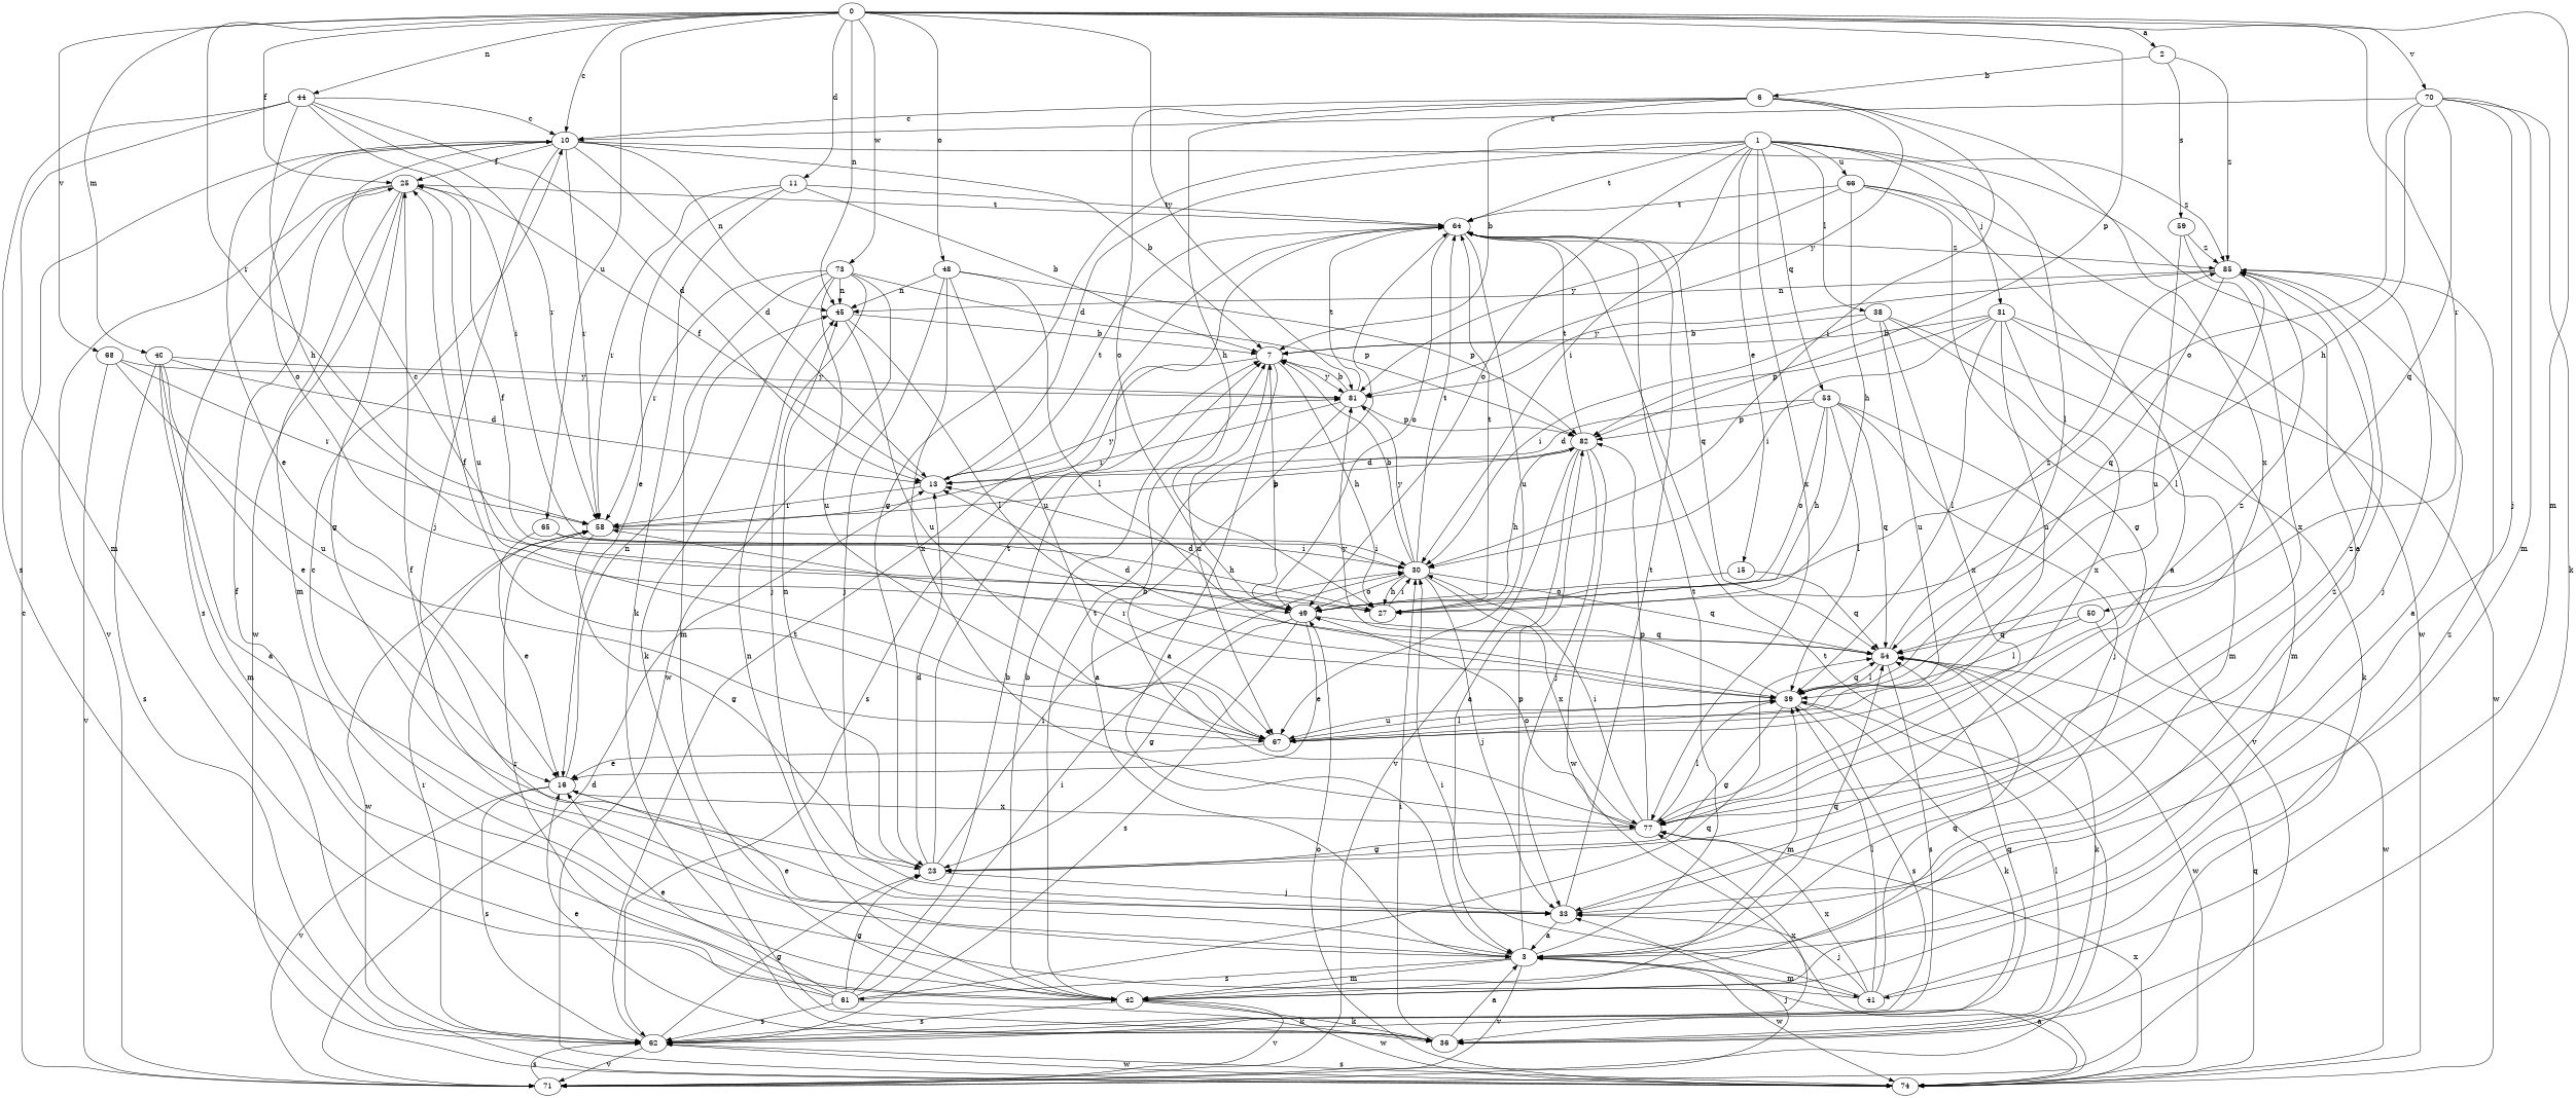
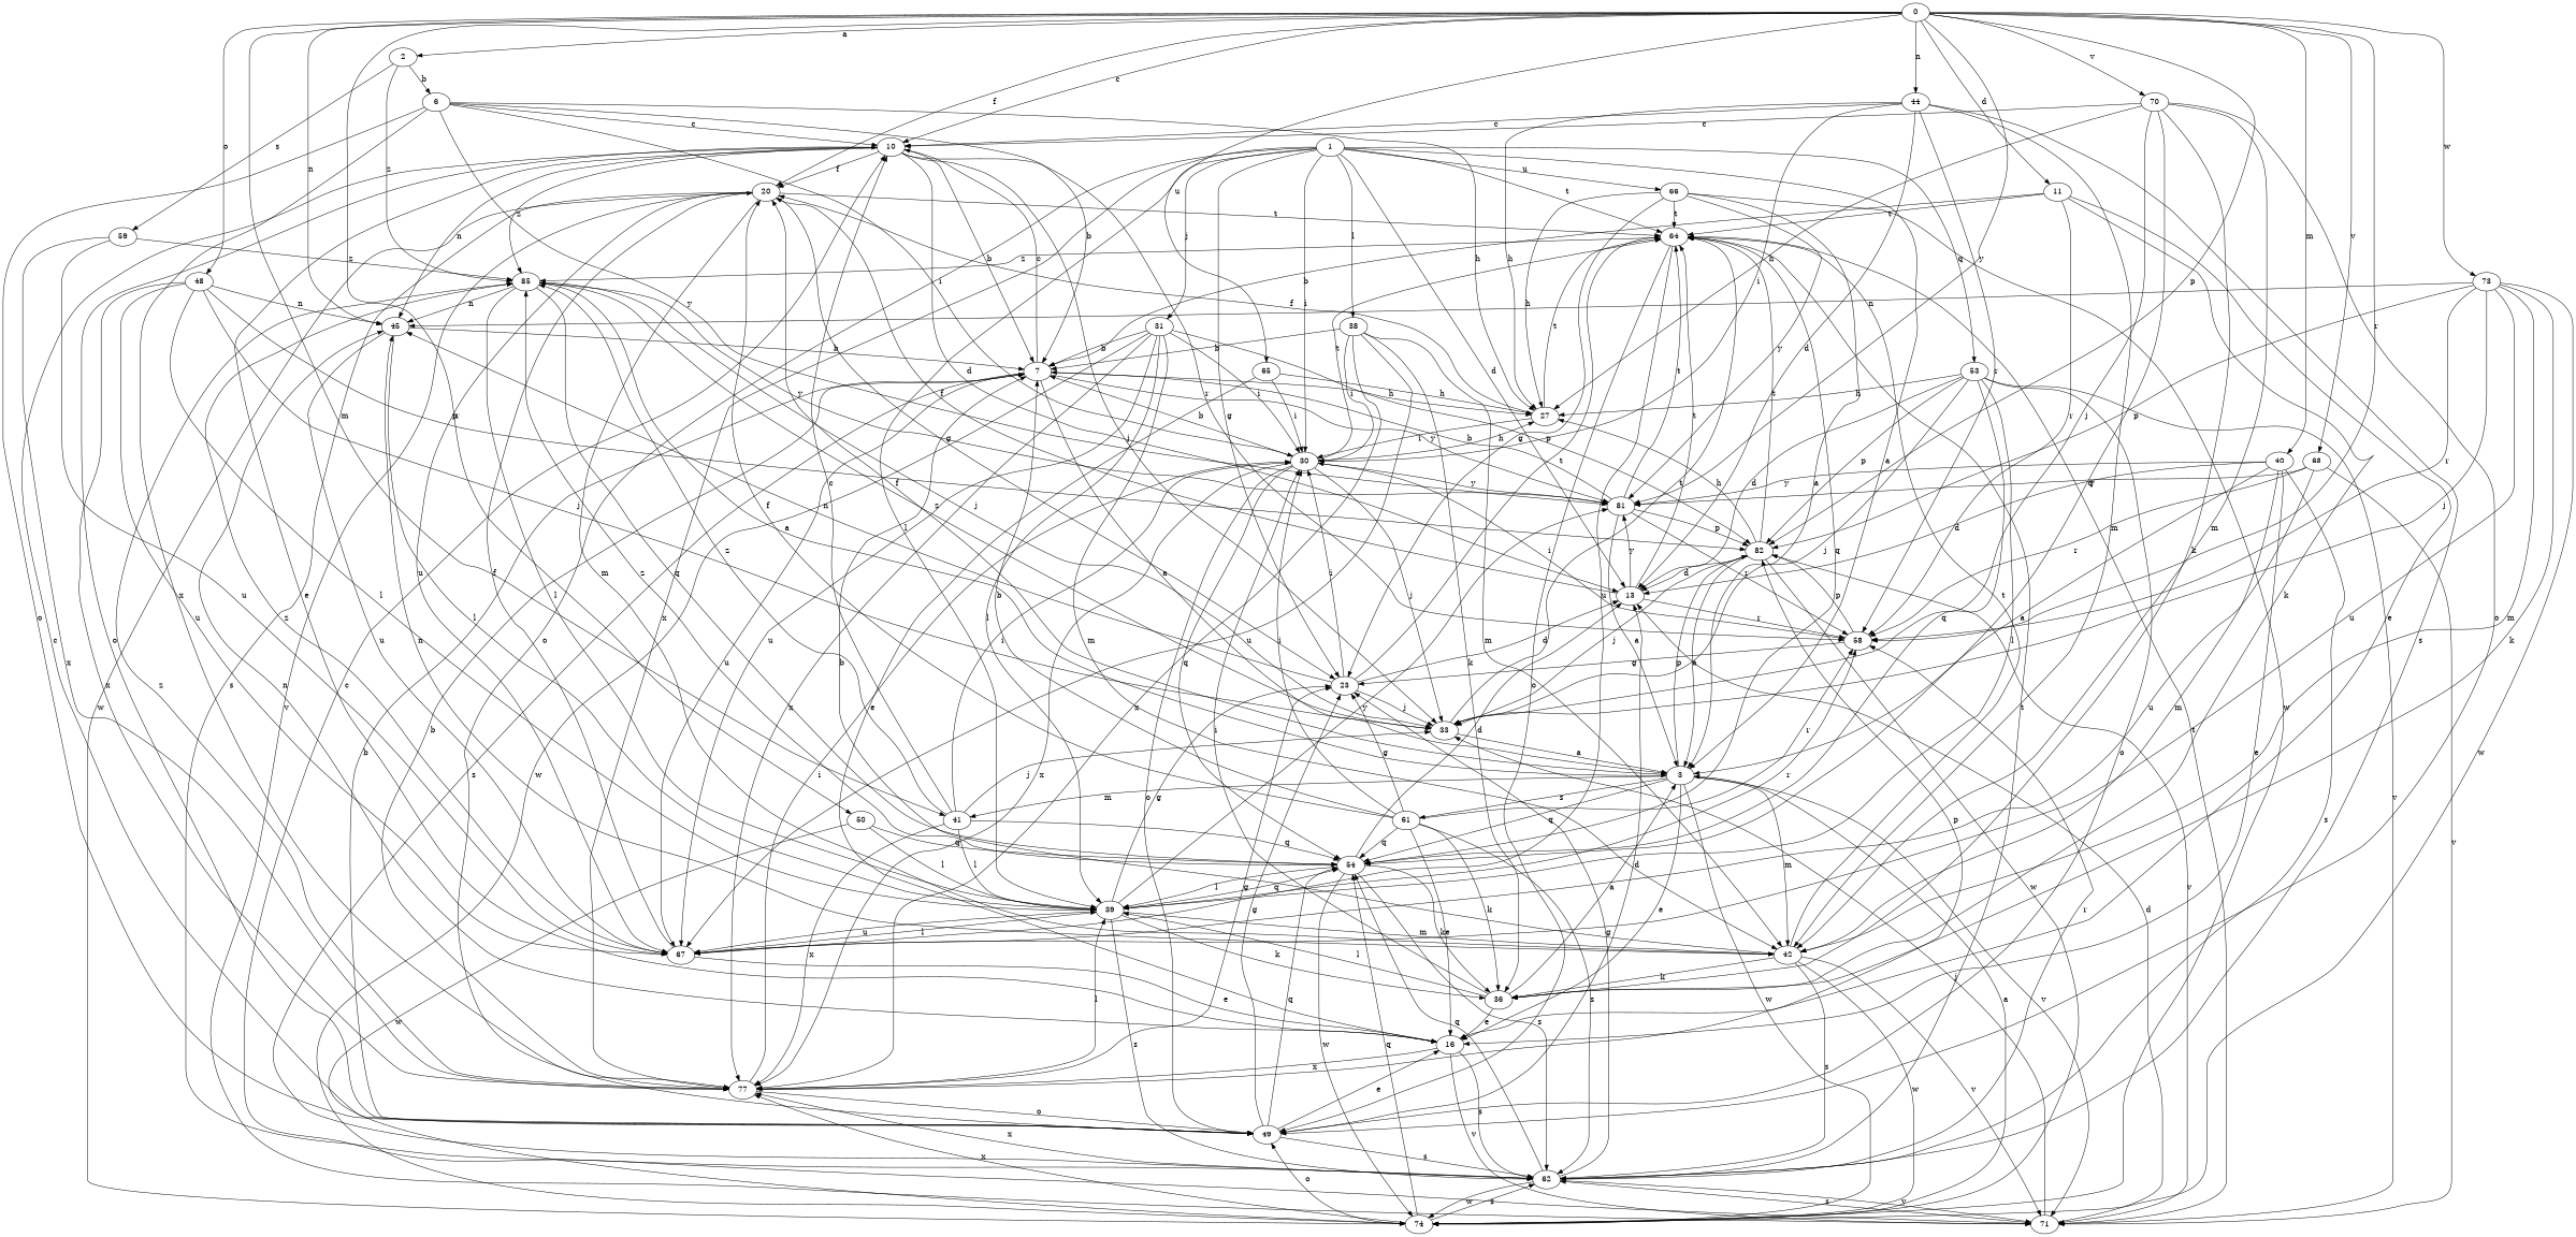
  strict digraph {
    0
    2
    10
    11
-   20 [label=25]
+   20
    40
    41
    44
    45
    48
    n11 [label=82]
    n12 [label=50]
    58
    65
    68
    70
    73
    81
    6
    59
    85
    13
    49
    16
    7
    33
    64
    36
    23
    42
    71
    74
    62
    67
    3
    30
    39
    77
    54
    27
    1
-   15
    31
    38
    53
    66
    61
    0 -> 2 [label=a]
    0 -> 10 [label=c]
    0 -> 11 [label=d]
    0 -> 20 [label=f]
    0 -> 40 [label=m]
    0 -> 41 [label=m]
    0 -> 44 [label=n]
    0 -> 45 [label=n]
    0 -> 48 [label=o]
    0 -> n11 [label=p]
    0 -> n12 [label=r]
    0 -> 58 [label=r]
    0 -> 65 [label=u]
    0 -> 68 [label=v]
    0 -> 70 [label=v]
    0 -> 73 [label=w]
    0 -> 81 [label=y]
    2 -> 6 [label=b]
    2 -> 59 [label=s]
    2 -> 85 [label=z]
    10 -> 20 [label=f]
    10 -> 45 [label=n]
    10 -> 58 [label=r]
    10 -> 85 [label=z]
    10 -> 13 [label=d]
    10 -> 49 [label=o]
    10 -> 16 [label=e]
    10 -> 7 [label=b]
    10 -> 33 [label=j]
    11 -> 58 [label=r]
    11 -> 16 [label=e]
    11 -> 7 [label=b]
    11 -> 64 [label=t]
    11 -> 36 [label=k]
    20 -> 64 [label=t]
    20 -> 23 [label=g]
    20 -> 42 [label=m]
    20 -> 71 [label=v]
    20 -> 74 [label=w]
    20 -> 62 [label=s]
    20 -> 67 [label=u]
    40 -> 81 [label=y]
    40 -> 13 [label=d]
    40 -> 16 [label=e]
    40 -> 42 [label=m]
    40 -> 62 [label=s]
    40 -> 3 [label=a]
    41 -> 10 [label=c]
    41 -> 85 [label=z]
    41 -> 33 [label=j]
    41 -> 30 [label=i]
    41 -> 39 [label=l]
    41 -> 77 [label=x]
    41 -> 54 [label=q]
    44 -> 10 [label=c]
    44 -> 58 [label=r]
    44 -> 13 [label=d]
    44 -> 42 [label=m]
    44 -> 62 [label=s]
    44 -> 30 [label=i]
    44 -> 27 [label=h]
    45 -> 7 [label=b]
    45 -> 67 [label=u]
    45 -> 39 [label=l]
    48 -> 45 [label=n]
    48 -> n11 [label=p]
    48 -> 33 [label=j]
    48 -> 67 [label=u]
    48 -> 39 [label=l]
    48 -> 77 [label=x]
    n11 -> 13 [label=d]
    n11 -> 33 [label=j]
    n11 -> 64 [label=t]
    n11 -> 71 [label=v]
    n11 -> 74 [label=w]
    n11 -> 3 [label=a]
    n11 -> 27 [label=h]
    n12 -> 74 [label=w]
    n12 -> 39 [label=l]
    n12 -> 54 [label=q]
    58 -> n11 [label=p]
    58 -> 23 [label=g]
-   58 -> 74 [label=w]
    58 -> 30 [label=i]
    65 -> 16 [label=e]
    65 -> 30 [label=i]
    65 -> 27 [label=h]
    68 -> 58 [label=r]
    68 -> 81 [label=y]
    68 -> 71 [label=v]
    68 -> 67 [label=u]
    70 -> 10 [label=c]
    70 -> 49 [label=o]
    70 -> 33 [label=j]
    70 -> 36 [label=k]
    70 -> 42 [label=m]
    70 -> 54 [label=q]
    70 -> 27 [label=h]
    73 -> 45 [label=n]
    73 -> n11 [label=p]
    73 -> 58 [label=r]
    73 -> 33 [label=j]
    73 -> 36 [label=k]
    73 -> 42 [label=m]
    73 -> 74 [label=w]
    73 -> 67 [label=u]
    81 -> n11 [label=p]
    81 -> 58 [label=r]
    81 -> 7 [label=b]
    81 -> 64 [label=t]
    81 -> 3 [label=a]
    6 -> 10 [label=c]
    6 -> 81 [label=y]
    6 -> 49 [label=o]
    6 -> 7 [label=b]
    6 -> 30 [label=i]
    6 -> 77 [label=x]
    6 -> 27 [label=h]
    59 -> 85 [label=z]
    59 -> 67 [label=u]
    59 -> 77 [label=x]
    85 -> 45 [label=n]
    85 -> 81 [label=y]
    85 -> 33 [label=j]
    85 -> 3 [label=a]
    85 -> 39 [label=l]
    85 -> 54 [label=q]
    13 -> 20 [label=f]
    13 -> 58 [label=r]
    13 -> 81 [label=y]
    13 -> 64 [label=t]
    49 -> 10 [label=c]
    49 -> 13 [label=d]
    49 -> 16 [label=e]
    49 -> 7 [label=b]
    49 -> 23 [label=g]
    49 -> 62 [label=s]
    49 -> 54 [label=q]
    16 -> 45 [label=n]
    16 -> 71 [label=v]
    16 -> 62 [label=s]
    16 -> 77 [label=x]
+   7 -> 10 [label=c]
    7 -> 81 [label=y]
    7 -> 62 [label=s]
    7 -> 67 [label=u]
    7 -> 3 [label=a]
    7 -> 27 [label=h]
    33 -> 85 [label=z]
    33 -> 64 [label=t]
    33 -> 3 [label=a]
    64 -> 85 [label=z]
    64 -> 49 [label=o]
    64 -> 67 [label=u]
    64 -> 54 [label=q]
    36 -> 16 [label=e]
    36 -> 3 [label=a]
    36 -> 30 [label=i]
    36 -> 39 [label=l]
    23 -> 45 [label=n]
    23 -> 13 [label=d]
    23 -> 33 [label=j]
    23 -> 64 [label=t]
    23 -> 30 [label=i]
    42 -> 45 [label=n]
    42 -> 7 [label=b]
    42 -> 64 [label=t]
    42 -> 36 [label=k]
    42 -> 71 [label=v]
    42 -> 74 [label=w]
    42 -> 62 [label=s]
    71 -> 10 [label=c]
    71 -> 13 [label=d]
    71 -> 33 [label=j]
    71 -> 64 [label=t]
    71 -> 62 [label=s]
    74 -> 49 [label=o]
    74 -> 62 [label=s]
    74 -> 3 [label=a]
    74 -> 77 [label=x]
    74 -> 54 [label=q]
    62 -> 58 [label=r]
    62 -> 64 [label=t]
    62 -> 23 [label=g]
    62 -> 71 [label=v]
    62 -> 74 [label=w]
    62 -> 77 [label=x]
    62 -> 54 [label=q]
    67 -> 20 [label=f]
    67 -> 85 [label=z]
    67 -> 16 [label=e]
    67 -> 39 [label=l]
    3 -> 20 [label=f]
    3 -> 41 [label=m]
    3 -> n11 [label=p]
    3 -> 16 [label=e]
-   3 -> 64 [label=t]
    3 -> 42 [label=m]
    3 -> 71 [label=v]
    3 -> 74 [label=w]
    3 -> 54 [label=q]
    3 -> 61 [label=s]
    30 -> 81 [label=y]
    30 -> 49 [label=o]
    30 -> 7 [label=b]
    30 -> 33 [label=j]
    30 -> 64 [label=t]
    30 -> 77 [label=x]
    30 -> 54 [label=q]
    30 -> 27 [label=h]
    39 -> 58 [label=r]
    39 -> 81 [label=y]
    39 -> 36 [label=k]
    39 -> 23 [label=g]
-   42 -> 39 [label=m]
+   39 -> 42 [label=m]
    39 -> 62 [label=s]
    39 -> 67 [label=u]
    39 -> 54 [label=q]
    77 -> n11 [label=p]
    77 -> 85 [label=z]
    77 -> 49 [label=o]
    77 -> 7 [label=b]
    77 -> 23 [label=g]
    77 -> 30 [label=i]
    77 -> 39 [label=l]
    54 -> 85 [label=z]
    54 -> 13 [label=d]
    54 -> 36 [label=k]
    54 -> 74 [label=w]
    54 -> 62 [label=s]
    54 -> 39 [label=l]
    27 -> 20 [label=f]
    27 -> 64 [label=t]
    27 -> 30 [label=i]
    1 -> 13 [label=d]
    1 -> 49 [label=o]
    1 -> 64 [label=t]
    1 -> 23 [label=g]
    1 -> 3 [label=a]
    1 -> 30 [label=i]
    1 -> 39 [label=l]
    1 -> 77 [label=x]
-   1 -> 15 [label=e]
    1 -> 31 [label=j]
    1 -> 38 [label=l]
    1 -> 53 [label=q]
    1 -> 66 [label=u]
-   15 -> 49 [label=o]
-   15 -> 54 [label=q]
    31 -> n11 [label=p]
    31 -> 7 [label=b]
    31 -> 42 [label=m]
    31 -> 74 [label=w]
    31 -> 67 [label=u]
    31 -> 30 [label=i]
    31 -> 39 [label=l]
    31 -> 77 [label=x]
    38 -> 7 [label=b]
    38 -> 36 [label=k]
    38 -> 42 [label=m]
    38 -> 67 [label=u]
    38 -> 30 [label=i]
    38 -> 77 [label=x]
    53 -> n11 [label=p]
    53 -> 13 [label=d]
    53 -> 49 [label=o]
    53 -> 33 [label=j]
    53 -> 71 [label=v]
    53 -> 39 [label=l]
    53 -> 54 [label=q]
    53 -> 27 [label=h]
    66 -> 81 [label=y]
    66 -> 64 [label=t]
    66 -> 23 [label=g]
    66 -> 74 [label=w]
    66 -> 3 [label=a]
    66 -> 27 [label=h]
    61 -> 20 [label=f]
    61 -> 58 [label=r]
    61 -> 16 [label=e]
    61 -> 7 [label=b]
    61 -> 36 [label=k]
    61 -> 23 [label=g]
    61 -> 62 [label=s]
    61 -> 30 [label=i]
    61 -> 54 [label=q]
  }
